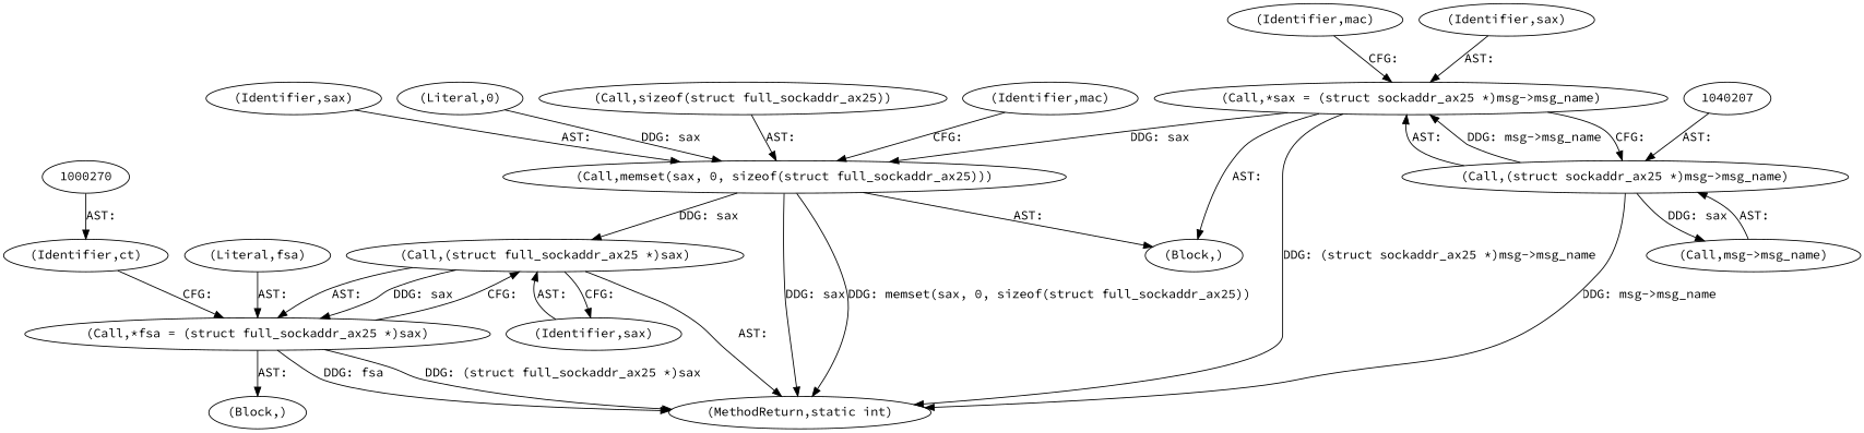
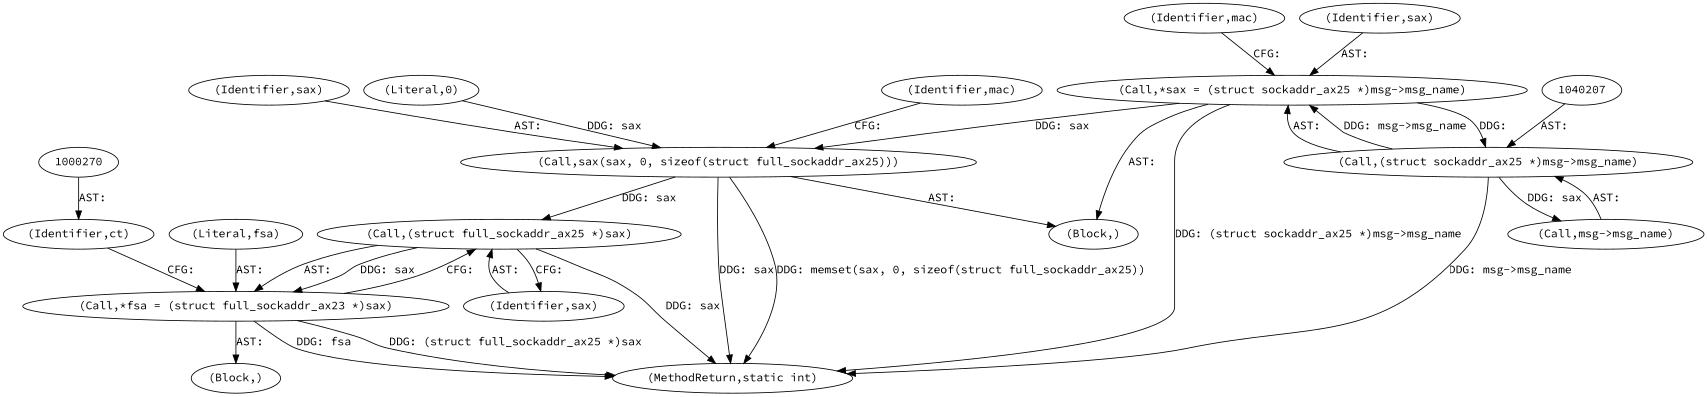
  digraph {
    fontname="Source Code Pro"
    node [fontname="Source Code Pro"]
    edge [fontname="Source Code Pro"]
-   n1 [label="(Call,memset(sax, 0, sizeof(struct full_sockaddr_ax25)))"]
+   n1 [label="(Call,sax(sax, 0, sizeof(struct full_sockaddr_ax25)))"]
    n2 [label="(Call,(struct full_sockaddr_ax25 *)sax)"]
    n3 [label="(MethodReturn,static int)"]
    n4 [label="(Block,)"]
-   n5 [label="(Call,*fsa = (struct full_sockaddr_ax25 *)sax)"]
+   n5 [label="(Call,*fsa = (struct full_sockaddr_ax23 *)sax)"]
    n6 [label="(Identifier,sax)"]
-   n7 [label="(Call,sizeof(struct full_sockaddr_ax25))"]
    n8 [label="(Call,*sax = (struct sockaddr_ax25 *)msg->msg_name)"]
    n9 [label="(Call,(struct sockaddr_ax25 *)msg->msg_name)"]
    n10 [label="(Call,msg->msg_name)"]
    n11 [label="(Block,)"]
    n12 [label="(Identifier,ct)"]
    n13 [label="(Identifier,mac)"]
    n14 [label="(Identifier,mac)"]
    n15 [label="(Identifier,sax)"]
    n16 [label="(Identifier,sax)"]
    n17 [label="(Literal,fsa)"]
    n18 [label="(Literal,0)"]
    n19 [label=1040207]
    1000270
    n1 -> n2 [label="DDG: sax"]
    n1 -> n3 [label="DDG: sax"]
    n1 -> n3 [label="DDG: memset(sax, 0, sizeof(struct full_sockaddr_ax25))"]
    n1 -> n4 [label="AST: "]
-   n2 -> n3 [label="AST: "]
+   n2 -> n3 [label="DDG: sax"]
    n2 -> n5 [label="AST: "]
    n2 -> n5 [label="DDG: sax"]
    n2 -> n6 [label="CFG: "]
    n5 -> n2 [label="CFG: "]
    n5 -> n3 [label="DDG: (struct full_sockaddr_ax25 *)sax"]
    n5 -> n3 [label="DDG: fsa"]
    n5 -> n11 [label="AST: "]
    n6 -> n2 [label="AST: "]
-   n7 -> n1 [label="AST: "]
    n8 -> n1 [label="DDG: sax"]
    n8 -> n3 [label="DDG: (struct sockaddr_ax25 *)msg->msg_name"]
    n8 -> n4 [label="AST: "]
-   n8 -> n9 [label="CFG: "]
+   n8 -> n9 [label="DDG: "]
    n9 -> n3 [label="DDG: msg->msg_name"]
    n9 -> n8 [label="AST: "]
    n9 -> n8 [label="DDG: msg->msg_name"]
    n9 -> n10 [label="DDG: sax"]
    n10 -> n9 [label="AST: "]
    n12 -> n5 [label="CFG: "]
    n13 -> n1 [label="CFG: "]
    n14 -> n8 [label="CFG: "]
    n15 -> n8 [label="AST: "]
    n16 -> n1 [label="AST: "]
    n17 -> n5 [label="AST: "]
    n18 -> n1 [label="DDG: sax"]
    n19 -> n9 [label="AST: "]
    1000270 -> n12 [label="AST: "]
  }
